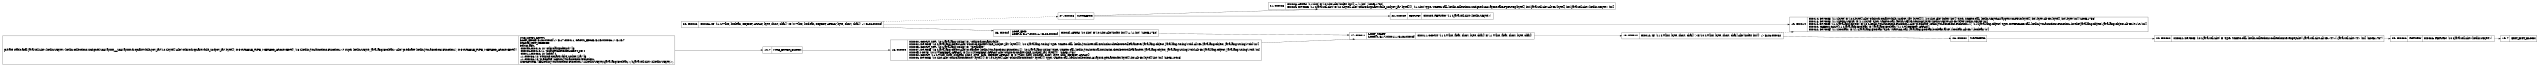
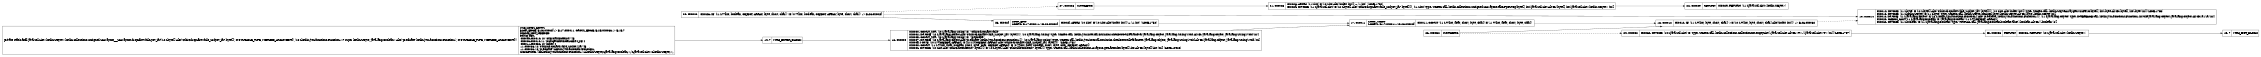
  digraph {
    rankdir=LR
    node [shape=record]
    n1 [label="{14\:\ ?|MTH_ENTER_BLOCK\l}"]
    n2 [label="{16\:\ 0x0000|0x0000: CONST_STR  (r0 I:java.lang.String) =  \"$this$dropLastWhile\" \l0x0002: INVOKE  (r2 I:java.lang.Object A[D('$this$dropLastWhile_u2dJOV_ifY' byte[])]), (r0 I:java.lang.String) type: STATIC call: kotlin.jvm.internal.Intrinsics.checkNotNullParameter(java.lang.Object, java.lang.String):void A[MD:(java.lang.Object, java.lang.String):void (m)]\l0x0005: CONST_STR  (r0 I:java.lang.String) =  \"predicate\" \l0x0007: INVOKE  (r3 I:java.lang.Object A[D('predicate' kotlin.jvm.functions.Function1)]), (r0 I:java.lang.String) type: STATIC call: kotlin.jvm.internal.Intrinsics.checkNotNullParameter(java.lang.Object, java.lang.String):void A[MD:(java.lang.Object, java.lang.String):void (m)]\l0x000a: MOVE  (r0 I:??[OBJECT, ARRAY]) = (r2 I:??[OBJECT, ARRAY] A[D('$this$dropLastWhile_u2dJOV_ifY' byte[])])  (LINE:1752)\l0x000b: CONST  (r1 I:??[int, float, boolean, short, byte, char, OBJECT, ARRAY]) = (0 ??[int, float, boolean, short, byte, char, OBJECT, ARRAY]) \l0x000c: INVOKE  (r0 I:int A[D('$this$lastIndex$iv' byte[])]) = (r0 I:byte[] A[D('$this$lastIndex$iv' byte[])]) type: STATIC call: kotlin.collections.ArraysKt.getLastIndex(byte[]):int A[MD:(byte[]):int (m)] (LINE:10925)\l}"]
    n3 [label="{17\:\ 0x0011|LOOP_START\lLOOP:0: B:17:0x0011\-\>B:23:0x002f\l|0x0011: CONST  (r1 I:??[int, float, short, byte, char]) = (\-1 ??[int, float, short, byte, char]) \l}"]
    n4 [label="{18\:\ 0x0012|0x0012: IF  (r1 I:??[int, byte, short, char]) \>= (r0 I:??[int, byte, short, char] A[D('index' int)])  \-\> B:26:0x0032 \l}"]
    n5 [label="{19\:\ 0x0014|0x0014: INVOKE  (r1 I:byte) = (r2 I:byte[] A[D('$this$dropLastWhile_u2dJOV_ifY' byte[])]), (r0 I:int A[D('index' int)]) type: STATIC call: kotlin.UByteArray.get\-w2LRezQ(byte[], int):byte A[MD:(byte[], int):byte (m)] (LINE:1753)\l0x0018: INVOKE  (r1 I:kotlin.UByte) = (r1 I:byte) type: STATIC call: kotlin.UByte.box\-impl(byte):kotlin.UByte A[MD:(byte):kotlin.UByte (m)]\l0x001c: INVOKE  (r1 I:java.lang.Object) = (r3 I:kotlin.jvm.functions.Function1 A[D('predicate' kotlin.jvm.functions.Function1)]), (r1 I:java.lang.Object) type: INTERFACE call: kotlin.jvm.functions.Function1.invoke(java.lang.Object):java.lang.Object A[MD:(P1):R (m)]\l0x0020: CHECK_CAST (r1 I:java.lang.Boolean) = (java.lang.Boolean) (r1 I:??[OBJECT, ARRAY]) \l0x0022: INVOKE  (r1 I:boolean) = (r1 I:java.lang.Boolean) type: VIRTUAL call: java.lang.Boolean.booleanValue():boolean A[MD:():boolean (c)]\l}"]
    n6 [label="{26\:\ 0x0032|SYNTHETIC\l}"]
    n7 [label="{24\:\ 0x0032|0x0032: INVOKE  (r0 I:java.util.List) =  type: STATIC call: kotlin.collections.CollectionsKt.emptyList():java.util.List A[MD:\<T\>:():java.util.List\<T\> (m)] (LINE:1757)\l}"]
    n8 [label="{20\:\ 0x0026|0x0026: IF  (r1 I:??[int, boolean, OBJECT, ARRAY, byte, short, char]) != (0 ??[int, boolean, OBJECT, ARRAY, byte, short, char])  \-\> B:23:0x002f \l}"]
    n9 [label="{23\:\ 0x002f|LOOP_END\lLOOP:0: B:17:0x0011\-\>B:23:0x002f\l|0x002f: ARITH  (r0 I:int) = (r0 I:int A[D('index' int)]) + (\-1 int)  (LINE:1752)\l}"]
    n10 [label="{27\:\ 0x0028|SYNTHETIC\l}"]
    n11 [label="{21\:\ 0x0028|0x0028: ARITH  (r1 I:int) = (r0 I:int A[D('index' int)]) + (1 int)  (LINE:1754)\l0x002a: INVOKE  (r1 I:java.util.List) = (r2 I:byte[] A[D('$this$dropLastWhile_u2dJOV_ifY' byte[])]), (r1 I:int) type: STATIC call: kotlin.collections.unsigned.UArraysKt.take\-PpDY95g(byte[], int):java.util.List A[MD:(byte[], int):java.util.List\<kotlin.UByte\> (m)]\l}"]
    n12 [label="{22\:\ 0x002e|RETURN\l|0x002e: RETURN  (r1 I:java.util.List\<kotlin.UByte\>) \l}"]
-   n13 [label="{15\:\ ?|EXIT_EXIT_BLOCK\l}"]
+   n13 [label="{15\:\ ?|MTH_EXIT_BLOCK\l}"]
    n14 [label="{25\:\ 0x0036|RETURN\l|0x0036: RETURN  (r0 I:java.util.List\<kotlin.UByte\>) \l}"]
    n15 [label="{private static final java.util.List\<kotlin.UByte\> kotlin.collections.unsigned.UArraysKt___UArraysKt.dropLastWhile\-JOV_ifY((r2 I:byte[] A[D('$this$dropLastWhile_u2dJOV_ifY' byte[]), IMMUTABLE_TYPE, METHOD_ARGUMENT]), (r3 I:kotlin.jvm.functions.Function1\<? super kotlin.UByte, java.lang.Boolean\> A[D('predicate' kotlin.jvm.functions.Function1), IMMUTABLE_TYPE, METHOD_ARGUMENT]))  | USE_LINES_HINTS\lBACK_EDGE: B:23:0x002f \-\> B:17:0x0011, CROSS_EDGE: B:25:0x0036 \-\> B:15:?\lINLINE_NOT_NEEDED\lDebug Info:\l  0x000b\-0x0010: r0 '$this$lastIndex$iv' [B\l  0x000c\-0x0010: r1 '$i$f$getLastIndex\-GBYM_sE' I\l  0x0011\-0x0032: r0 'index' I\l  \-1 \-0x0036: r2 '$this$dropLastWhile_u2dJOV_ifY' [B\l  \-1 \-0x0036: r3 'predicate' Lkotlin\/jvm\/functions\/Function1;\lSIGNATURE: ([BLkotlin\/jvm\/functions\/Function1\<\-Lkotlin\/UByte;Ljava\/lang\/Boolean;\>;)Ljava\/util\/List\<Lkotlin\/UByte;\>;\l}"]
    n1 -> n2
    n2 -> n3
    n3 -> n4
    n4 -> n5 [style=dashed]
-   n4 -> n6
-   n6 -> n7
+   n6 -> n4
+   n6 -> n7 [style=dashed]
    n7 -> n14
    n8 -> n5
    n8 -> n9
    n8 -> n10 [style=dashed]
    n9 -> n3
    n10 -> n11
-   n10 -> n12
+   n11 -> n12
    n14 -> n13
    n15 -> n1
  }
